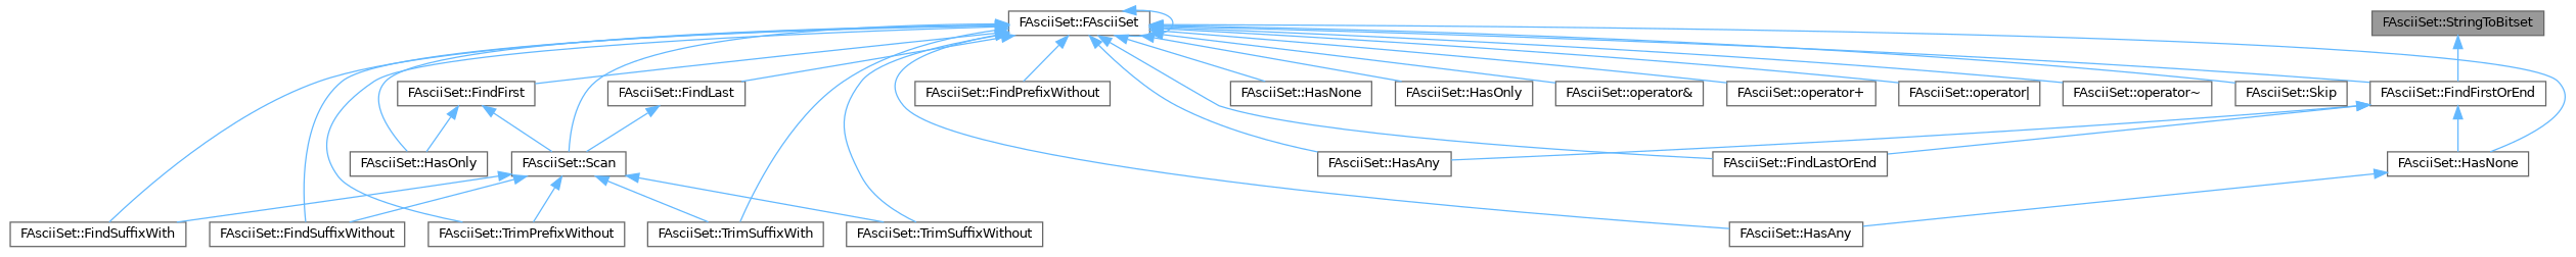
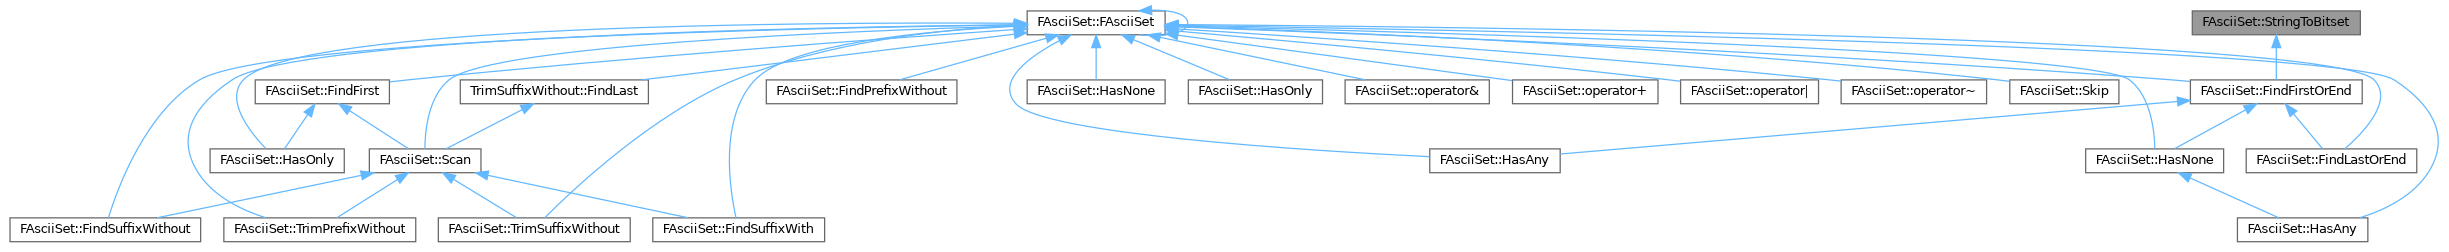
  digraph {
    rankdir=TB
    node [color=grey40 fillcolor=white fontname=Helvetica fontsize=10 shape=box style=filled]
    edge [color=steelblue1 dir=back fontname=Helvetica fontsize=10 labelfontname=Helvetica labelfontsize=10 style=solid]
    n1 [color=gray40 fillcolor=grey60 fontcolor=black height=0.2 label="FAsciiSet::StringToBitset" width=0.4]
    n2 [height=0.2 label="FAsciiSet::FindFirstOrEnd" width=0.4]
    n3 [height=0.2 label="FAsciiSet::FAsciiSet" width=0.4]
    n4 [height=0.2 label="FAsciiSet::FindFirst" width=0.4]
    n5 [height=0.2 label="FAsciiSet::HasOnly" width=0.4]
    n6 [height=0.2 label="FAsciiSet::Scan" width=0.4]
    n7 [height=0.2 label="FAsciiSet::FindPrefixWithout" width=0.4]
    n8 [height=0.2 label="FAsciiSet::FindSuffixWith" width=0.4]
    n9 [height=0.2 label="FAsciiSet::FindSuffixWithout" width=0.4]
    n10 [height=0.2 label="FAsciiSet::TrimPrefixWithout" width=0.4]
-   n11 [height=0.2 label="FAsciiSet::TrimSuffixWith" width=0.4]
    n12 [height=0.2 label="FAsciiSet::TrimSuffixWithout" width=0.4]
    n13 [height=0.2 label="FAsciiSet::FindLastOrEnd" width=0.4]
    n14 [height=0.2 label="FAsciiSet::HasAny" width=0.4]
    n15 [height=0.2 label="FAsciiSet::HasNone" width=0.4]
    n16 [height=0.2 label="FAsciiSet::HasAny" width=0.4]
-   n17 [height=0.2 label="FAsciiSet::FindLast" width=0.4]
+   n17 [height=0.2 label="TrimSuffixWithout::FindLast" width=0.4]
    n18 [height=0.2 label="FAsciiSet::HasNone" width=0.4]
    n19 [height=0.2 label="FAsciiSet::HasOnly" width=0.4]
    n20 [height=0.2 label="FAsciiSet::operator&" width=0.4]
    n21 [height=0.2 label="FAsciiSet::operator+" width=0.4]
    n22 [height=0.2 label="FAsciiSet::operator\|" width=0.4]
    n23 [height=0.2 label="FAsciiSet::operator~" width=0.4]
    n24 [height=0.2 label="FAsciiSet::Skip" width=0.4]
    n1 -> n2
    n2 -> n13
    n2 -> n14
    n2 -> n15
    n3 -> n2
    n3 -> n3
    n3 -> n4
    n3 -> n5
    n3 -> n6
    n3 -> n7
    n3 -> n8
    n3 -> n9
    n3 -> n10
-   n3 -> n11
    n3 -> n12
    n3 -> n13
    n3 -> n14
    n3 -> n15
    n3 -> n16
    n3 -> n17
    n3 -> n18
    n3 -> n19
    n3 -> n20
    n3 -> n21
    n3 -> n22
    n3 -> n23
    n3 -> n24
    n4 -> n5
    n4 -> n6
    n6 -> n8
    n6 -> n9
    n6 -> n10
-   n6 -> n11
    n6 -> n12
    n15 -> n16
    n17 -> n6
  }
